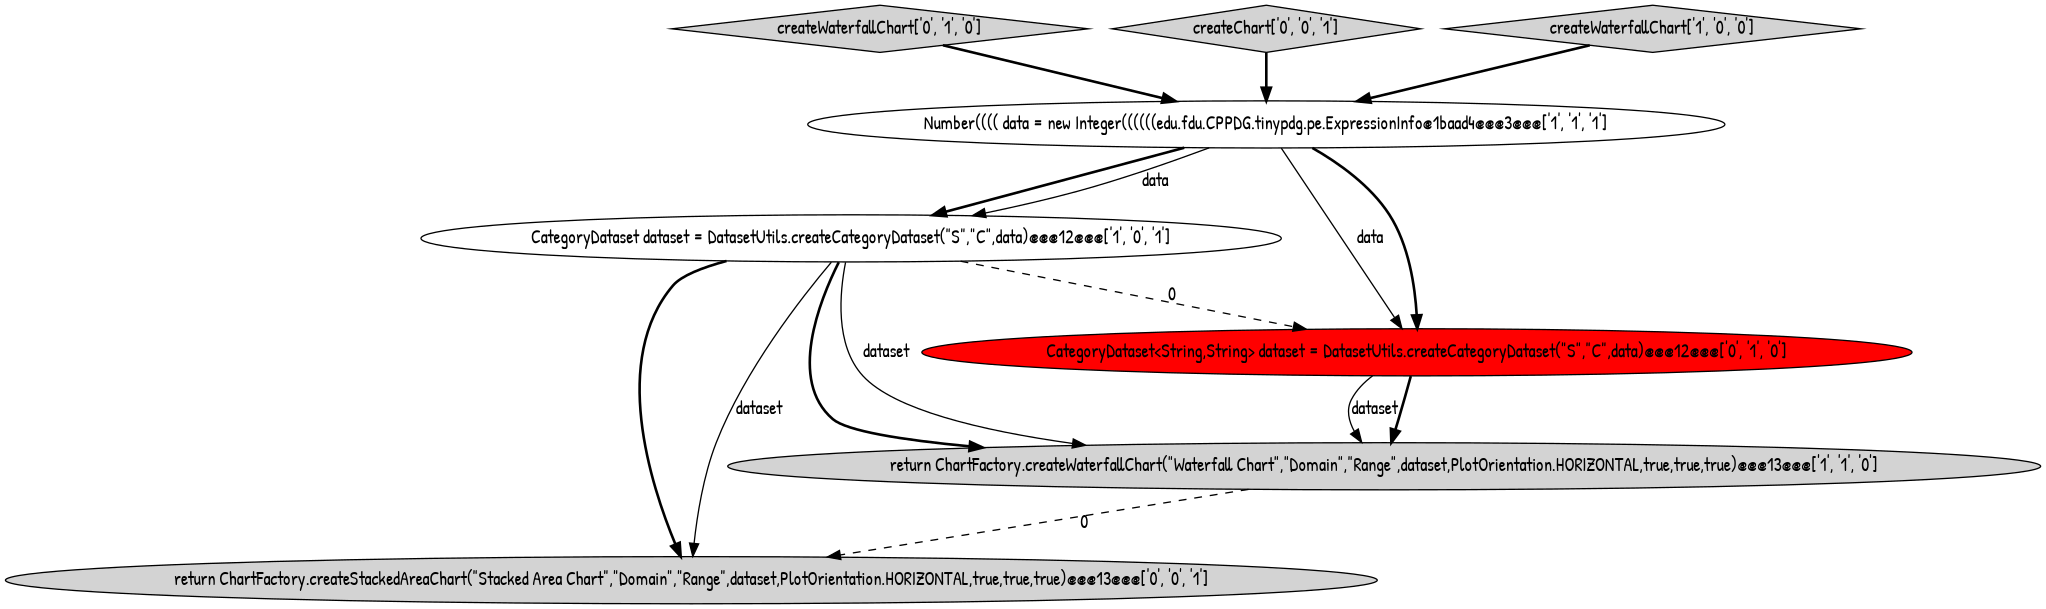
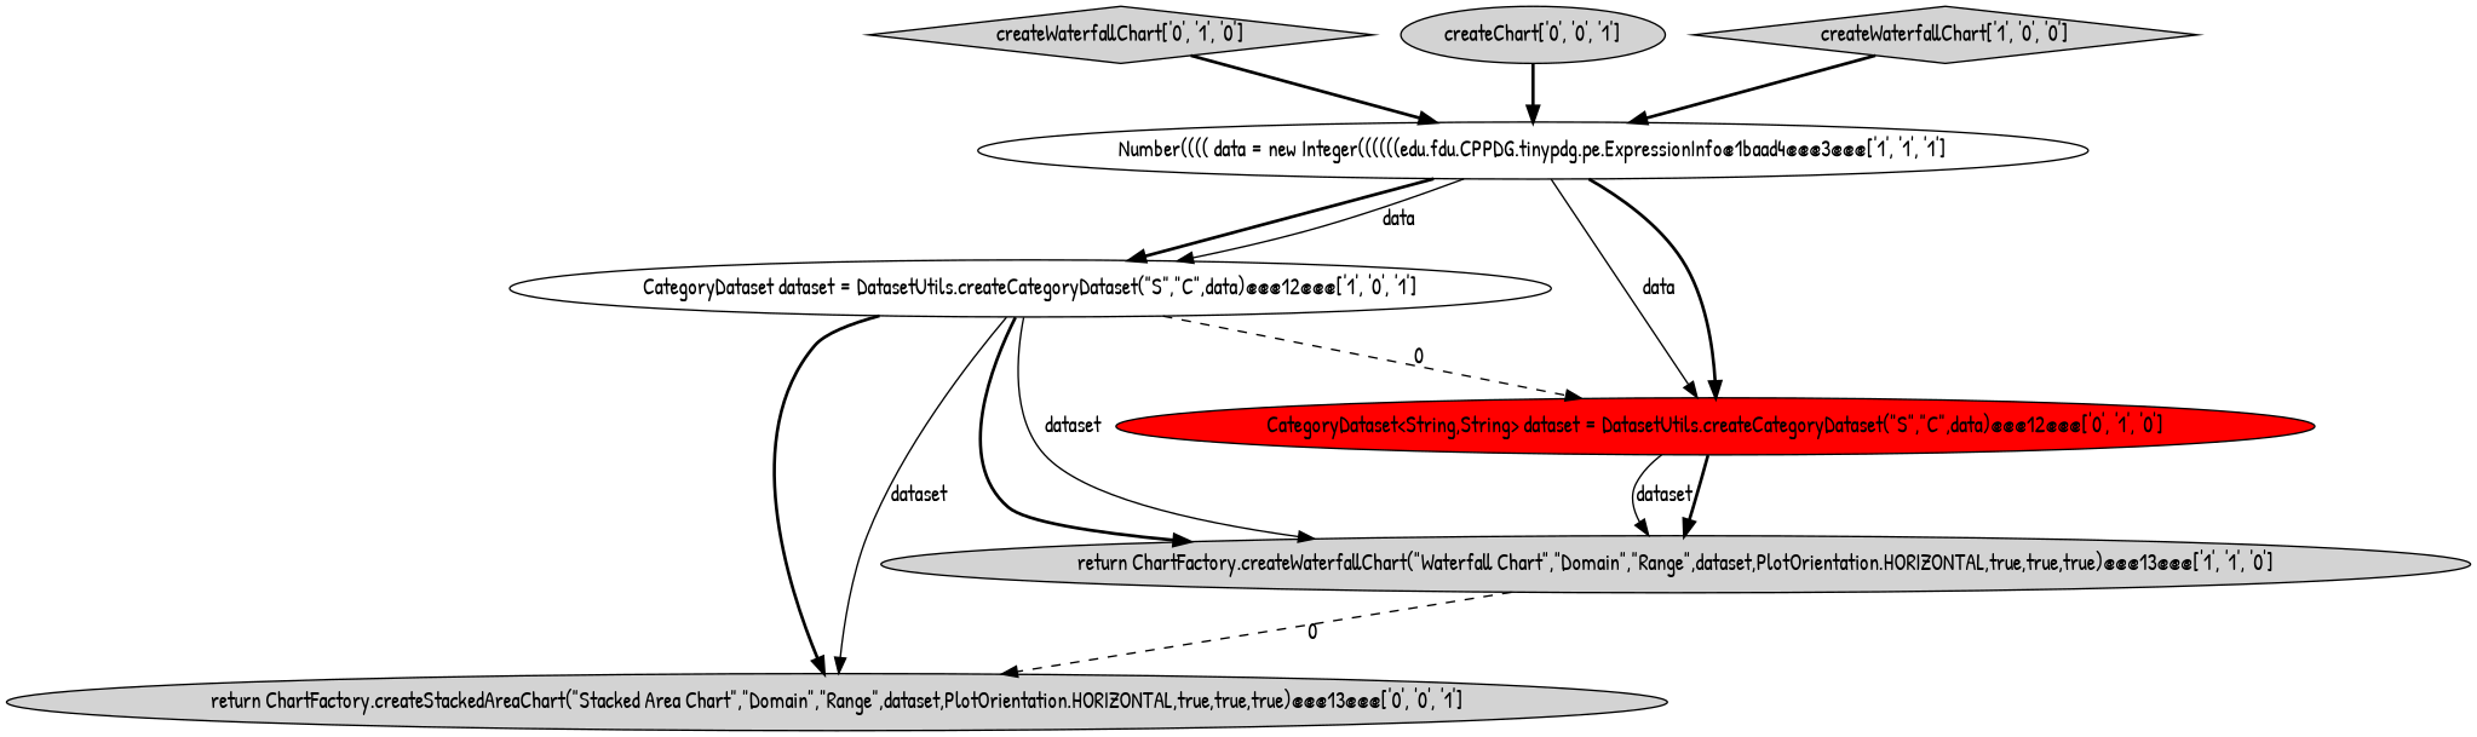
  digraph {
    fontname="Patrick Hand"
    node [fillcolor=lightgray shape=ellipse style=filled fontname="Patrick Hand"]
    edge [style=bold fontname="Patrick Hand"]
    n1 [label="createWaterfallChart['0', '1', '0']" shape=diamond]
    n2 [fillcolor=white label="Number(((( data = new Integer((((((edu.fdu.CPPDG.tinypdg.pe.ExpressionInfo@1baad4@@@3@@@['1', '1', '1']"]
-   n3 [label="createChart['0', '0', '1']" shape=diamond]
+   n3 [label="createChart['0', '0', '1']"]
    n4 [fillcolor=white label="CategoryDataset dataset = DatasetUtils.createCategoryDataset(\"S\",\"C\",data)@@@12@@@['1', '0', '1']"]
    n5 [label="return ChartFactory.createStackedAreaChart(\"Stacked Area Chart\",\"Domain\",\"Range\",dataset,PlotOrientation.HORIZONTAL,true,true,true)@@@13@@@['0', '0', '1']"]
    n6 [label="return ChartFactory.createWaterfallChart(\"Waterfall Chart\",\"Domain\",\"Range\",dataset,PlotOrientation.HORIZONTAL,true,true,true)@@@13@@@['1', '1', '0']"]
    n7 [fillcolor=red label="CategoryDataset<String,String> dataset = DatasetUtils.createCategoryDataset(\"S\",\"C\",data)@@@12@@@['0', '1', '0']"]
    n8 [label="createWaterfallChart['1', '0', '0']" shape=diamond]
    n1 -> n2
    n2 -> n4
    n2 -> n4 [label=data style=solid]
    n2 -> n7 [label=data style=solid]
    n2 -> n7
    n3 -> n2
    n4 -> n5
    n4 -> n5 [label=dataset style=solid]
    n4 -> n6
    n4 -> n6 [label=dataset style=solid]
    n4 -> n7 [label=0 style=dashed]
    n6 -> n5 [label=0 style=dashed]
    n7 -> n6 [label=dataset style=solid]
    n7 -> n6
    n8 -> n2
  }
